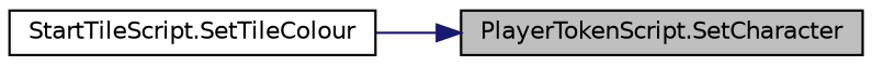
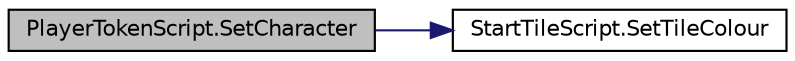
  digraph {
    rankdir=LR
    node [color=black fontname=Helvetica fontsize=10 shape=record style=filled]
    n1 [fillcolor=grey75 fontcolor=black height=0.2 label="PlayerTokenScript.SetCharacter" width=0.4]
    n2 [fillcolor=white height=0.2 label="StartTileScript.SetTileColour" width=0.4]
-   n2 -> n1 [color=midnightblue fontname=Helvetica fontsize=10 labelfontname=Helvetica labelfontsize=10 style=solid]
+   n1 -> n2 [color=midnightblue fontname=Helvetica fontsize=10 labelfontname=Helvetica labelfontsize=10 style=solid]
  }
